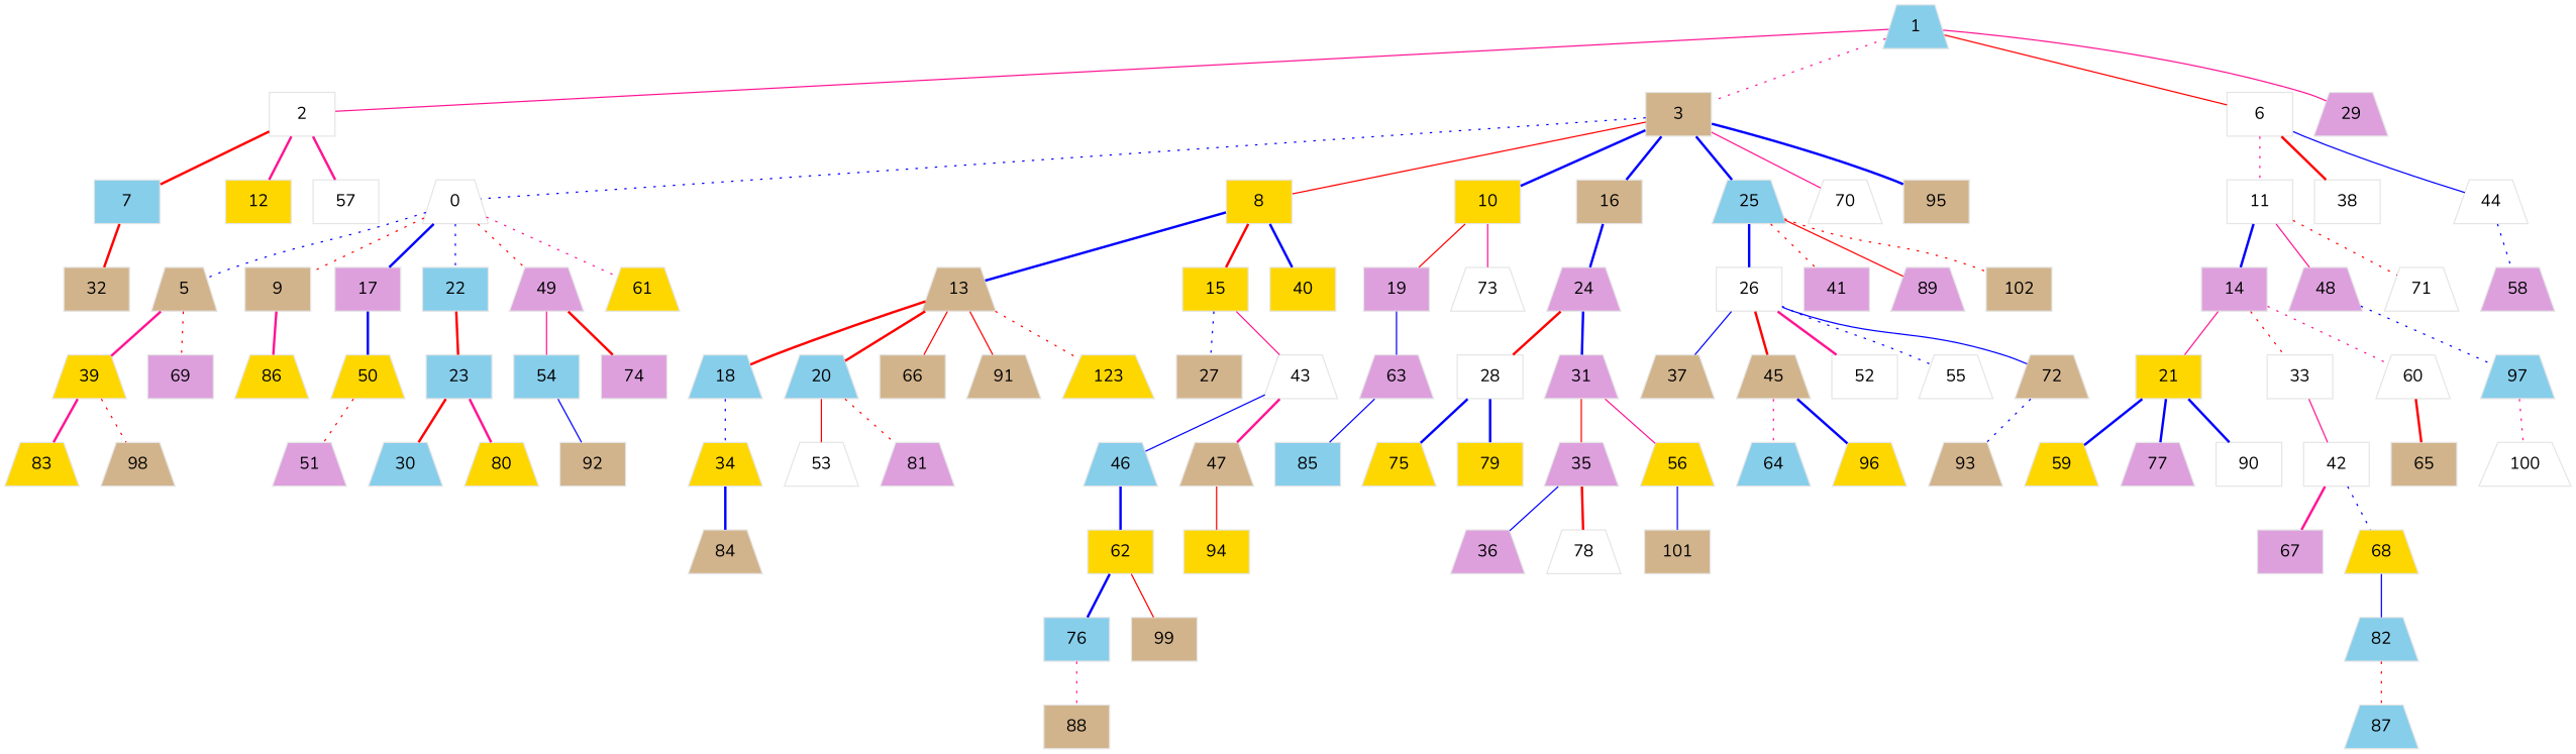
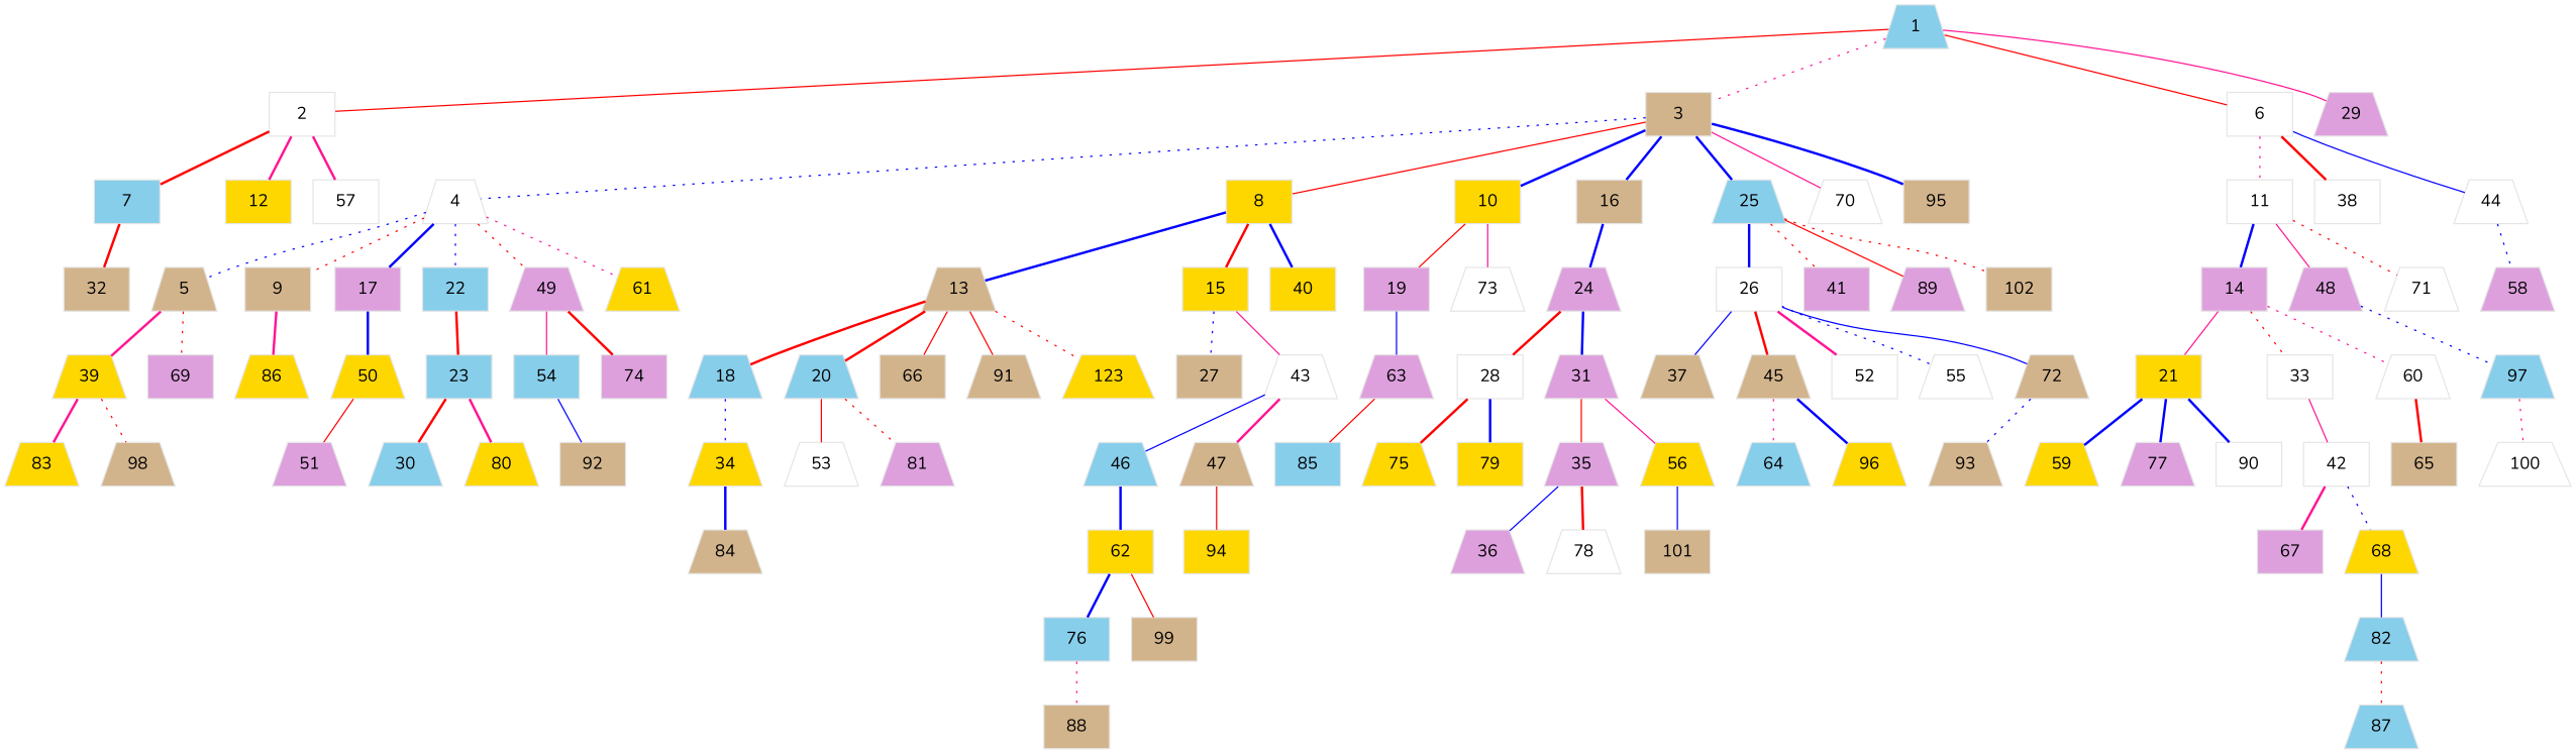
  graph {
    fontname=Nunito
    node [color=gray90 fillcolor=tan fontname=Nunito shape=trapezium style=filled]
    edge [color=blue fontname=Nunito style=bold]
    1 [fillcolor=skyblue]
    2 [fillcolor=white shape=box]
    3 [shape=box]
    6 [fillcolor=white shape=box]
    29 [fillcolor=plum]
    7 [fillcolor=skyblue shape=box]
    12 [fillcolor=gold shape=box]
    57 [fillcolor=white shape=box]
-   4 [fillcolor=white label=0]
+   4 [fillcolor=white]
    8 [fillcolor=gold shape=box]
    10 [fillcolor=gold shape=box]
    16 [shape=box]
    25 [fillcolor=skyblue]
    70 [fillcolor=white]
    95 [shape=box]
    11 [fillcolor=white shape=box]
    38 [fillcolor=white shape=box]
    44 [fillcolor=white]
    32 [shape=box]
    5
    9 [shape=box]
    17 [fillcolor=plum shape=box]
    22 [fillcolor=skyblue shape=box]
    49 [fillcolor=plum]
    61 [fillcolor=gold]
    13
    15 [fillcolor=gold shape=box]
    40 [fillcolor=gold shape=box]
    19 [fillcolor=plum shape=box]
    73 [fillcolor=white]
    24 [fillcolor=plum]
    26 [fillcolor=white shape=box]
    41 [fillcolor=plum shape=box]
    89 [fillcolor=plum]
    102 [shape=box]
    39 [fillcolor=gold]
    69 [fillcolor=plum shape=box]
    86 [fillcolor=gold]
    50 [fillcolor=gold]
    23 [fillcolor=skyblue shape=box]
    54 [fillcolor=skyblue shape=box]
    74 [fillcolor=plum shape=box]
    83 [fillcolor=gold]
    98
    14 [fillcolor=plum shape=box]
    48 [fillcolor=plum]
    71 [fillcolor=white]
    58 [fillcolor=plum]
    18 [fillcolor=skyblue]
    20 [fillcolor=skyblue]
    66 [shape=box]
    91
    n53 [fillcolor=gold label=123]
    27 [shape=box]
    43 [fillcolor=white]
    63 [fillcolor=plum]
    21 [fillcolor=gold shape=box]
    33 [fillcolor=white shape=box]
    60 [fillcolor=white]
    97 [fillcolor=skyblue]
    34 [fillcolor=gold]
    53 [fillcolor=white]
    81 [fillcolor=plum]
    59 [fillcolor=gold]
    77 [fillcolor=plum]
    90 [fillcolor=white shape=box]
    42 [fillcolor=white shape=box]
    65 [shape=box]
    46 [fillcolor=skyblue]
    47
    28 [fillcolor=white shape=box]
    31 [fillcolor=plum]
    51 [fillcolor=plum]
    84
    85 [fillcolor=skyblue shape=box]
    30 [fillcolor=skyblue]
    80 [fillcolor=gold]
    75 [fillcolor=gold]
    79 [fillcolor=gold shape=box]
    35 [fillcolor=plum]
    56 [fillcolor=gold]
    37
    45
    52 [fillcolor=white shape=box]
    55 [fillcolor=white]
    72
    64 [fillcolor=skyblue]
    96 [fillcolor=gold]
    93
    36 [fillcolor=plum]
    78 [fillcolor=white]
    101 [shape=box]
    67 [fillcolor=plum shape=box]
    68 [fillcolor=gold]
    82 [fillcolor=skyblue]
    62 [fillcolor=gold shape=box]
    94 [fillcolor=gold shape=box]
    76 [fillcolor=skyblue shape=box]
    99 [shape=box]
    100 [fillcolor=white]
    92 [shape=box]
    88 [shape=box]
    87 [fillcolor=skyblue]
-   1 -- 2 [color=deeppink style=solid]
+   1 -- 2 [color=red style=solid]
    1 -- 3 [color=deeppink style=dotted]
    1 -- 6 [color=red style=solid]
    1 -- 29 [color=deeppink style=solid]
    2 -- 7 [color=red]
    2 -- 12 [color=deeppink]
    2 -- 57 [color=deeppink]
    3 -- 4 [style=dotted]
    3 -- 8 [color=red style=solid]
    3 -- 10
    3 -- 16
    3 -- 25
    3 -- 70 [color=deeppink style=solid]
    3 -- 95
    6 -- 11 [color=deeppink style=dotted]
    6 -- 38 [color=red]
    6 -- 44 [style=solid]
    7 -- 32 [color=red]
    4 -- 5 [style=dotted]
    4 -- 9 [color=red style=dotted]
    4 -- 17
    4 -- 22 [style=dotted]
    4 -- 49 [color=red style=dotted]
    4 -- 61 [color=deeppink style=dotted]
    8 -- 13
    8 -- 15 [color=red]
    8 -- 40
    10 -- 19 [color=red style=solid]
    10 -- 73 [color=deeppink style=solid]
    16 -- 24
    25 -- 26
    25 -- 41 [color=red style=dotted]
    25 -- 89 [color=red style=solid]
    25 -- 102 [color=red style=dotted]
    11 -- 14
    11 -- 48 [color=deeppink style=solid]
    11 -- 71 [color=red style=dotted]
    44 -- 58 [style=dotted]
    5 -- 39 [color=deeppink]
    5 -- 69 [color=red style=dotted]
    9 -- 86 [color=deeppink]
    17 -- 50
    22 -- 23 [color=red]
    49 -- 54 [color=deeppink style=solid]
    49 -- 74 [color=red]
    13 -- 18 [color=red]
    13 -- 20 [color=red]
    13 -- 66 [color=red style=solid]
    13 -- 91 [color=red style=solid]
    13 -- n53 [color=red style=dotted]
    15 -- 27 [style=dotted]
    15 -- 43 [color=deeppink style=solid]
    19 -- 63 [style=solid]
    24 -- 28 [color=red]
    24 -- 31
    26 -- 37 [style=solid]
    26 -- 45 [color=red]
    26 -- 52 [color=deeppink]
    26 -- 55 [style=dotted]
    26 -- 72 [style=solid]
    39 -- 83 [color=deeppink]
    39 -- 98 [color=red style=dotted]
-   50 -- 51 [color=red style=dotted]
+   50 -- 51 [color=red style=solid]
    23 -- 30 [color=red]
    23 -- 80 [color=deeppink]
    54 -- 92 [style=solid]
    14 -- 21 [color=deeppink style=solid]
    14 -- 33 [color=red style=dotted]
    14 -- 60 [color=deeppink style=dotted]
    48 -- 97 [style=dotted]
    18 -- 34 [style=dotted]
    20 -- 53 [color=red style=solid]
    20 -- 81 [color=red style=dotted]
    43 -- 46 [style=solid]
    43 -- 47 [color=deeppink]
-   63 -- 85 [style=solid]
+   63 -- 85 [color=red style=solid]
    21 -- 59
    21 -- 77
    21 -- 90
    33 -- 42 [color=deeppink style=solid]
    60 -- 65 [color=red]
    97 -- 100 [color=deeppink style=dotted]
    34 -- 84
    42 -- 67 [color=deeppink]
    42 -- 68 [style=dotted]
    46 -- 62
    47 -- 94 [color=red style=solid]
-   28 -- 75
+   28 -- 75 [color=red]
    28 -- 79
    31 -- 35 [color=red style=solid]
    31 -- 56 [color=deeppink style=solid]
    35 -- 36 [style=solid]
    35 -- 78 [color=red]
    56 -- 101 [style=solid]
    45 -- 64 [color=deeppink style=dotted]
    45 -- 96
    72 -- 93 [style=dotted]
    68 -- 82 [style=solid]
    82 -- 87 [color=red style=dotted]
    62 -- 76
    62 -- 99 [color=red style=solid]
    76 -- 88 [color=deeppink style=dotted]
  }
